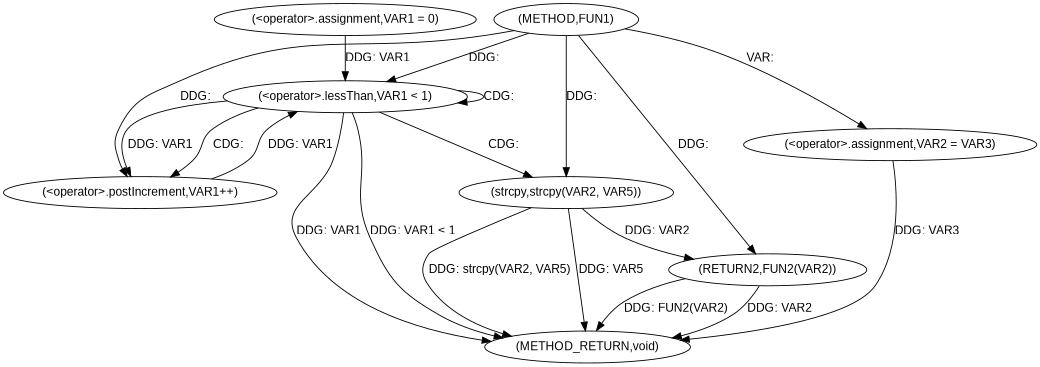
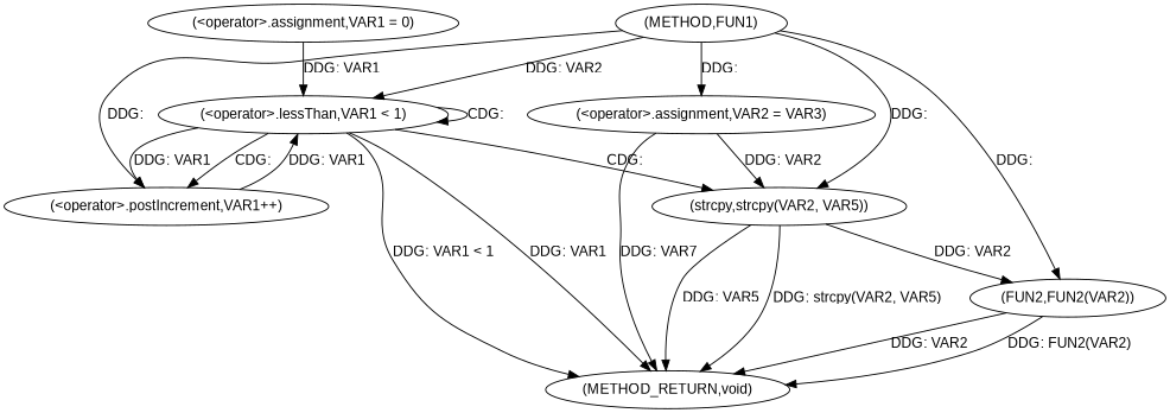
  digraph {
    fontname="Liberation Sans"
    node [fontname="Liberation Sans"]
    edge [fontname="Liberation Sans"]
    n1 [label="(METHOD,FUN1)"]
    n2 [label="(<operator>.lessThan,VAR1 < 1)"]
    n3 [label="(<operator>.postIncrement,VAR1++)"]
    n4 [label="(<operator>.assignment,VAR2 = VAR3)"]
    n5 [label="(strcpy,strcpy(VAR2, VAR5))"]
-   n6 [label="(RETURN2,FUN2(VAR2))"]
+   n6 [label="(FUN2,FUN2(VAR2))"]
    n7 [label="(<operator>.assignment,VAR1 = 0)"]
    n8 [label="(METHOD_RETURN,void)"]
-   n1 -> n2 [label="DDG: "]
+   n1 -> n2 [label="DDG: VAR2"]
    n1 -> n3 [label="DDG: "]
-   n1 -> n4 [label="VAR: "]
+   n1 -> n4 [label="DDG: "]
    n1 -> n5 [label="DDG: "]
    n1 -> n6 [label="DDG: "]
    n2 -> n2 [label="CDG: "]
    n2 -> n3 [label="DDG: VAR1"]
    n2 -> n3 [label="CDG: "]
    n2 -> n5 [label="CDG: "]
    n2 -> n8 [label="DDG: VAR1 < 1"]
    n2 -> n8 [label="DDG: VAR1"]
    n3 -> n2 [label="DDG: VAR1"]
-   n4 -> n8 [label="DDG: VAR3"]
+   n4 -> n5 [label="DDG: VAR2"]
+   n4 -> n8 [label="DDG: VAR7"]
    n5 -> n6 [label="DDG: VAR2"]
    n5 -> n8 [label="DDG: VAR5"]
    n5 -> n8 [label="DDG: strcpy(VAR2, VAR5)"]
    n6 -> n8 [label="DDG: VAR2"]
    n6 -> n8 [label="DDG: FUN2(VAR2)"]
    n7 -> n2 [label="DDG: VAR1"]
  }
